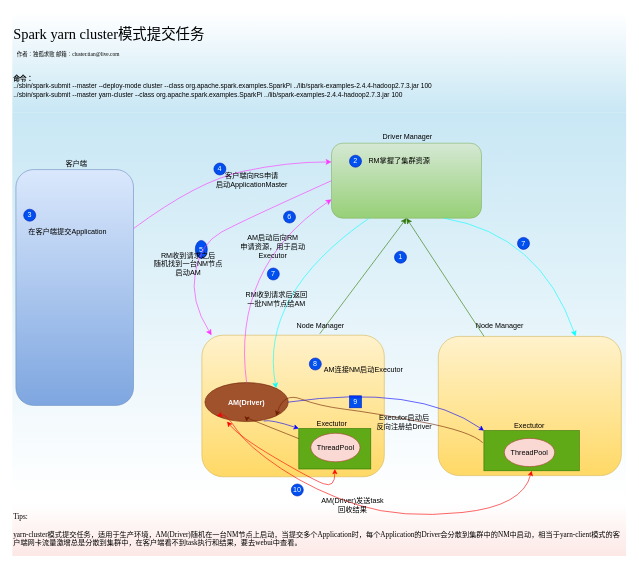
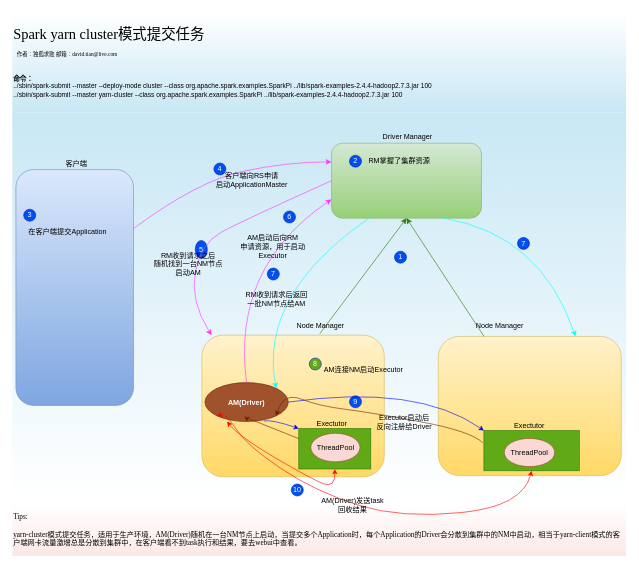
  <mxCell id="0" />
  <mxCell id="1" parent="0" />
  <mxCell id="2" value="&lt;b&gt;&lt;br&gt;&lt;br&gt;&lt;br&gt;&lt;br&gt;&lt;br&gt;&lt;br&gt;命令：&lt;/b&gt;&lt;br&gt;../sbin/spark-submit --master --deploy-mode cluster --class org.apache.spark.examples.SparkPi ../lib/spark-examples-2.4.4-hadoop2.7.3.jar 100&lt;br&gt;../sbin/spark-submit --master yarn-cluster --class org.apache.spark.examples.SparkPi ../lib/spark-examples-2.4.4-hadoop2.7.3.jar 100" style="text;html=1;strokeColor=none;fillColor=#b1ddf0;align=left;verticalAlign=middle;whiteSpace=wrap;rounded=0;fontFamily=Helvetica;fontSize=11;gradientColor=#ffffff;gradientDirection=north;opacity=70;" vertex="1" parent="1"><mxGeometry x="20" y="20" width="1023" height="167" as="geometry" /></mxCell>
  <mxCell id="3" value="" style="rounded=0;whiteSpace=wrap;html=1;fillColor=#b1ddf0;strokeColor=none;gradientColor=#ffffff;opacity=70;" vertex="1" parent="1"><mxGeometry x="20" y="187" width="1023" height="641" as="geometry" /></mxCell>
  <mxCell id="4" value="" style="rounded=1;whiteSpace=wrap;html=1;fontFamily=Helvetica;fontSize=9;align=left;fillColor=#fff2cc;strokeColor=#d6b656;gradientColor=#ffd966;" vertex="1" parent="1"><mxGeometry x="336" y="558" width="304" height="236" as="geometry" /></mxCell>
  <mxCell id="5" value="" style="rounded=0;whiteSpace=wrap;html=1;fillColor=#60a917;strokeColor=#2D7600;fontColor=#ffffff;" vertex="1" parent="1"><mxGeometry x="497.5" y="713.5" width="120" height="67.5" as="geometry" /></mxCell>
  <mxCell id="6" value="" style="rounded=1;whiteSpace=wrap;html=1;fontFamily=Helvetica;fontSize=9;align=left;gradientColor=#ffd966;fillColor=#fff2cc;strokeColor=#d6b656;" vertex="1" parent="1"><mxGeometry x="730" y="560" width="305" height="232" as="geometry" /></mxCell>
  <mxCell id="7" value="" style="rounded=0;whiteSpace=wrap;html=1;fillColor=#60a917;strokeColor=#2D7600;fontColor=#ffffff;" vertex="1" parent="1"><mxGeometry x="806" y="717" width="159" height="67" as="geometry" /></mxCell>
  <mxCell id="8" value="" style="rounded=1;whiteSpace=wrap;html=1;fontFamily=Helvetica;fontSize=9;align=left;fillColor=#dae8fc;strokeColor=#6c8ebf;gradientColor=#7ea6e0;" vertex="1" parent="1"><mxGeometry x="26" y="282" width="196" height="393" as="geometry" /></mxCell>
  <mxCell id="9" value="Spark yarn cluster模式提交任务" style="text;html=1;strokeColor=none;fillColor=none;align=left;verticalAlign=middle;whiteSpace=wrap;rounded=0;fontSize=24;fontFamily=Comic Sans MS;" vertex="1" parent="1"><mxGeometry x="20" y="20" width="1014" height="71" as="geometry" /></mxCell>
- <mxCell id="10" value="作者：独孤求败 邮箱：cluster.tian@live.com" style="text;html=1;strokeColor=none;fillColor=none;align=left;verticalAlign=middle;whiteSpace=wrap;rounded=0;fontSize=9;fontFamily=Comic Sans MS;" vertex="1" parent="1"><mxGeometry x="26" y="80" width="360" height="20" as="geometry" /></mxCell>
+ <mxCell id="10" value="作者：独孤求败 邮箱：david.tian@live.com" style="text;html=1;strokeColor=none;fillColor=none;align=left;verticalAlign=middle;whiteSpace=wrap;rounded=0;fontSize=9;fontFamily=Comic Sans MS;" vertex="1" parent="1"><mxGeometry x="26" y="80" width="360" height="20" as="geometry" /></mxCell>
  <mxCell id="11" value="Master掌握了集群资源" style="text;html=1;strokeColor=none;fillColor=none;align=left;verticalAlign=middle;whiteSpace=wrap;rounded=0;fontFamily=Helvetica;fontSize=12;" vertex="1" parent="1"><mxGeometry x="602" y="240.5" width="130" height="35" as="geometry" /></mxCell>
  <mxCell id="12" value="在客户端提交Application" style="text;html=1;strokeColor=none;fillColor=none;align=left;verticalAlign=middle;whiteSpace=wrap;rounded=0;fontFamily=Helvetica;fontSize=12;" vertex="1" parent="1"><mxGeometry x="45" y="360" width="150" height="50" as="geometry" /></mxCell>
  <mxCell id="13" value="2" style="ellipse;whiteSpace=wrap;html=1;aspect=fixed;fontFamily=Helvetica;fontSize=12;align=center;fillColor=#0050ef;strokeColor=#001DBC;fontColor=#ffffff;" vertex="1" parent="1"><mxGeometry x="572" y="248" width="20" height="20" as="geometry" /></mxCell>
  <mxCell id="14" value="3" style="ellipse;whiteSpace=wrap;html=1;aspect=fixed;fontFamily=Helvetica;fontSize=12;align=center;fillColor=#0050ef;strokeColor=#001DBC;fontColor=#ffffff;" vertex="1" parent="1"><mxGeometry x="39" y="348" width="20" height="20" as="geometry" /></mxCell>
  <mxCell id="15" value="4" style="ellipse;whiteSpace=wrap;html=1;aspect=fixed;fontFamily=Helvetica;fontSize=12;align=center;fillColor=#0050ef;strokeColor=#001DBC;fontColor=#ffffff;" vertex="1" parent="1"><mxGeometry x="356" y="271" width="20" height="20" as="geometry" /></mxCell>
- <mxCell id="16" value="9" style="whiteSpace=wrap;html=1;aspect=fixed;fontFamily=Helvetica;fontSize=12;align=center;fillColor=#0050ef;strokeColor=#001DBC;fontColor=#ffffff;rounded=0;" vertex="1" parent="1"><mxGeometry x="582" y="659" width="20" height="20" as="geometry" /></mxCell>
+ <mxCell id="16" value="9" style="ellipse;whiteSpace=wrap;html=1;aspect=fixed;fontFamily=Helvetica;fontSize=12;align=center;fillColor=#0050ef;strokeColor=#001DBC;fontColor=#ffffff;" vertex="1" parent="1"><mxGeometry x="582" y="659" width="20" height="20" as="geometry" /></mxCell>
  <mxCell id="17" value="" style="rounded=1;whiteSpace=wrap;html=1;fontFamily=Helvetica;fontSize=9;align=left;fillColor=#d5e8d4;strokeColor=#82b366;gradientColor=#97d077;" vertex="1" parent="1"><mxGeometry x="552" y="238" width="250" height="125" as="geometry" /></mxCell>
  <mxCell id="18" style="rounded=0;orthogonalLoop=1;jettySize=auto;html=1;exitX=0.75;exitY=0;exitDx=0;exitDy=0;entryX=0.5;entryY=1;entryDx=0;entryDy=0;fontFamily=Helvetica;fontSize=12;strokeColor=#2D7600;strokeWidth=1;fillColor=#60a917;endSize=7;" edge="1" parent="1" target="17"><mxGeometry relative="1" as="geometry"><mxPoint x="532.5" y="555.5" as="sourcePoint" /></mxGeometry></mxCell>
  <mxCell id="19" style="edgeStyle=none;rounded=0;orthogonalLoop=1;jettySize=auto;html=1;exitX=0.25;exitY=0;exitDx=0;exitDy=0;entryX=0.5;entryY=1;entryDx=0;entryDy=0;fontFamily=Helvetica;fontSize=12;strokeColor=#2D7600;strokeWidth=1;fillColor=#60a917;endSize=7;" edge="1" parent="1" source="6" target="17"><mxGeometry relative="1" as="geometry" /></mxCell>
  <mxCell id="20" value="Driver Manager" style="text;html=1;strokeColor=none;fillColor=none;align=center;verticalAlign=middle;whiteSpace=wrap;rounded=0;fontFamily=Helvetica;fontSize=12;" vertex="1" parent="1"><mxGeometry x="622" y="218" width="114" height="20" as="geometry" /></mxCell>
  <mxCell id="21" value="Node Manager" style="text;html=1;strokeColor=none;fillColor=none;align=center;verticalAlign=middle;whiteSpace=wrap;rounded=0;fontFamily=Helvetica;fontSize=12;" vertex="1" parent="1"><mxGeometry x="492" y="533" width="84" height="20" as="geometry" /></mxCell>
  <mxCell id="22" value="Node Manager" style="text;html=1;strokeColor=none;fillColor=none;align=center;verticalAlign=middle;whiteSpace=wrap;rounded=0;fontFamily=Helvetica;fontSize=12;" vertex="1" parent="1"><mxGeometry x="783" y="533" width="99" height="20" as="geometry" /></mxCell>
  <mxCell id="23" value="客户端" style="text;html=1;strokeColor=none;fillColor=none;align=center;verticalAlign=middle;whiteSpace=wrap;rounded=0;fontFamily=Helvetica;fontSize=12;" vertex="1" parent="1"><mxGeometry x="107" y="263" width="40" height="20" as="geometry" /></mxCell>
  <mxCell id="24" value="RM掌握了集群资源" style="text;html=1;strokeColor=none;fillColor=none;align=left;verticalAlign=middle;whiteSpace=wrap;rounded=0;fontFamily=Helvetica;fontSize=12;" vertex="1" parent="1"><mxGeometry x="612" y="250.5" width="130" height="35" as="geometry" /></mxCell>
  <mxCell id="25" value="" style="curved=1;endArrow=classic;html=1;fontFamily=Helvetica;fontSize=12;entryX=0;entryY=0;entryDx=0;entryDy=0;startArrow=none;startFill=0;strokeColor=#0000FF;strokeWidth=1;exitX=0.705;exitY=0.985;exitDx=0;exitDy=0;exitPerimeter=0;" edge="1" parent="1" source="32" target="5"><mxGeometry width="50" height="50" relative="1" as="geometry"><mxPoint x="535.5" y="673.5" as="sourcePoint" /><mxPoint x="839" y="616" as="targetPoint" /><Array as="points"><mxPoint x="451" y="698" /></Array></mxGeometry></mxCell>
  <mxCell id="26" value="AM连接NM启动Executor" style="text;html=1;strokeColor=none;fillColor=none;align=center;verticalAlign=middle;whiteSpace=wrap;rounded=0;fontFamily=Helvetica;fontSize=12;" vertex="1" parent="1"><mxGeometry x="488" y="605" width="235" height="20" as="geometry" /></mxCell>
  <mxCell id="27" value="1" style="ellipse;whiteSpace=wrap;html=1;aspect=fixed;fontFamily=Helvetica;fontSize=12;align=center;fillColor=#0050ef;strokeColor=#001DBC;fontColor=#ffffff;" vertex="1" parent="1"><mxGeometry x="657" y="418" width="20" height="20" as="geometry" /></mxCell>
  <mxCell id="28" value="2" style="ellipse;whiteSpace=wrap;html=1;aspect=fixed;fontFamily=Helvetica;fontSize=12;align=center;fillColor=#0050ef;strokeColor=#001DBC;fontColor=#ffffff;" vertex="1" parent="1"><mxGeometry x="582" y="258" width="20" height="20" as="geometry" /></mxCell>
  <mxCell id="29" value="7" style="ellipse;whiteSpace=wrap;html=1;aspect=fixed;fontFamily=Helvetica;fontSize=12;align=center;fillColor=#0050ef;strokeColor=#001DBC;fontColor=#ffffff;" vertex="1" parent="1"><mxGeometry x="862" y="395" width="20" height="20" as="geometry" /></mxCell>
- <mxCell id="30" value="8" style="ellipse;whiteSpace=wrap;html=1;aspect=fixed;fontFamily=Helvetica;fontSize=12;align=center;fillColor=#0050ef;strokeColor=#001DBC;fontColor=#ffffff;" vertex="1" parent="1"><mxGeometry x="515" y="596" width="20" height="20" as="geometry" /></mxCell>
+ <mxCell id="30" value="8" style="ellipse;whiteSpace=wrap;html=1;aspect=fixed;fontFamily=Helvetica;fontSize=12;align=center;fillColor=#60a917;strokeColor=#001DBC;fontColor=#ffffff;" vertex="1" parent="1"><mxGeometry x="515" y="596" width="20" height="20" as="geometry" /></mxCell>
  <mxCell id="31" value="Tips:&lt;br&gt;&lt;br&gt;yarn-cluster模式提交任务，适用于生产环境，AM(Driver)随机在一台NM节点上启动，当提交多个Application时，每个Application的Driver会分散到集群中的NM中启动，相当于yarn-client模式的客户端网卡流量激增总是分散到集群中，在客户端看不到task执行和结果，要去webui中查看。" style="rounded=0;whiteSpace=wrap;html=1;fontFamily=Comic Sans MS;fontSize=12;align=left;fillColor=#fad9d5;strokeColor=none;gradientColor=#ffffff;gradientDirection=north;opacity=60;" vertex="1" parent="1"><mxGeometry x="20" y="838" width="1023" height="88" as="geometry" /></mxCell>
  <mxCell id="32" value="AM(Driver)" style="ellipse;whiteSpace=wrap;html=1;fontFamily=Helvetica;fontSize=12;align=center;fontStyle=1;fillColor=#a0522d;strokeColor=#6D1F00;fontColor=#ffffff;" vertex="1" parent="1"><mxGeometry x="341" y="637" width="139" height="65" as="geometry" /></mxCell>
  <mxCell id="33" value="5" style="ellipse;whiteSpace=wrap;html=1;aspect=fixed;fontFamily=Helvetica;fontSize=12;align=center;fillColor=#0050ef;strokeColor=#001DBC;fontColor=#ffffff;" vertex="1" parent="1"><mxGeometry x="325" y="400" width="20" height="30" as="geometry" /></mxCell>
  <mxCell id="34" value="" style="curved=1;endArrow=classic;html=1;exitX=0;exitY=0.5;exitDx=0;exitDy=0;entryX=0.053;entryY=0;entryDx=0;entryDy=0;strokeColor=#FF33FF;strokeWidth=1;entryPerimeter=0;fillColor=#d80073;endSize=7;" edge="1" parent="1" source="17" target="4"><mxGeometry width="50" height="50" relative="1" as="geometry"><mxPoint x="432" y="628" as="sourcePoint" /><mxPoint x="407.5" y="555.5" as="targetPoint" /><Array as="points"><mxPoint x="402" y="368" /><mxPoint x="334" y="405" /><mxPoint x="316" y="501" /></Array></mxGeometry></mxCell>
  <mxCell id="35" value="RM收到请求之后&lt;br&gt;随机找到一台NM节点&lt;br&gt;启动AM" style="text;html=1;align=center;verticalAlign=middle;resizable=0;points=[];labelBackgroundColor=none;labelBorderColor=none;" vertex="1" connectable="0" parent="34"><mxGeometry x="0.17" y="2" relative="1" as="geometry"><mxPoint x="-26.38" y="33.11" as="offset" /></mxGeometry></mxCell>
  <mxCell id="36" value="" style="curved=1;endArrow=classic;html=1;exitX=0.5;exitY=0;exitDx=0;exitDy=0;entryX=0;entryY=0.75;entryDx=0;entryDy=0;strokeColor=#FF33FF;strokeWidth=1;fillColor=#60a917;endSize=7;" edge="1" parent="1" source="32" target="17"><mxGeometry width="50" height="50" relative="1" as="geometry"><mxPoint x="432" y="628" as="sourcePoint" /><mxPoint x="482" y="578" as="targetPoint" /><Array as="points"><mxPoint x="385" y="445" /></Array></mxGeometry></mxCell>
  <mxCell id="37" value="AM启动后向RM&lt;br&gt;申请资源，用于启动&lt;br&gt;Executor" style="text;html=1;align=center;verticalAlign=middle;resizable=0;points=[];labelBackgroundColor=none;" vertex="1" connectable="0" parent="36"><mxGeometry x="0.231" y="-16" relative="1" as="geometry"><mxPoint x="18.95" y="-21.41" as="offset" /></mxGeometry></mxCell>
  <mxCell id="38" value="6" style="ellipse;whiteSpace=wrap;html=1;aspect=fixed;fontFamily=Helvetica;fontSize=12;align=center;fillColor=#0050ef;strokeColor=#001DBC;fontColor=#ffffff;" vertex="1" parent="1"><mxGeometry x="472" y="351" width="20" height="20" as="geometry" /></mxCell>
  <mxCell id="39" value="" style="curved=1;endArrow=classic;html=1;exitX=0.25;exitY=1;exitDx=0;exitDy=0;entryX=1;entryY=0;entryDx=0;entryDy=0;strokeColor=#00FFFF;strokeWidth=1;fillColor=#b1ddf0;endSize=7;" edge="1" parent="1" source="17" target="32"><mxGeometry width="50" height="50" relative="1" as="geometry"><mxPoint x="432" y="628" as="sourcePoint" /><mxPoint x="504" y="555.5" as="targetPoint" /><Array as="points"><mxPoint x="431" y="490" /></Array></mxGeometry></mxCell>
  <mxCell id="40" value="RM收到请求后返回&lt;br&gt;一批NM节点给AM" style="text;html=1;align=center;verticalAlign=middle;resizable=0;points=[];labelBackgroundColor=none;" vertex="1" connectable="0" parent="39"><mxGeometry x="0.069" y="22" relative="1" as="geometry"><mxPoint as="offset" /></mxGeometry></mxCell>
  <mxCell id="41" value="" style="curved=1;endArrow=classic;html=1;exitX=0.75;exitY=1;exitDx=0;exitDy=0;entryX=0.75;entryY=0;entryDx=0;entryDy=0;strokeColor=#00FFFF;strokeWidth=1;fillColor=#b1ddf0;endSize=7;" edge="1" parent="1" source="17" target="6"><mxGeometry width="50" height="50" relative="1" as="geometry"><mxPoint x="552" y="628" as="sourcePoint" /><mxPoint x="602" y="578" as="targetPoint" /><Array as="points"><mxPoint x="900" y="390" /></Array></mxGeometry></mxCell>
  <mxCell id="42" value="7" style="ellipse;whiteSpace=wrap;html=1;aspect=fixed;fontFamily=Helvetica;fontSize=12;align=center;fillColor=#0050ef;strokeColor=#001DBC;fontColor=#ffffff;" vertex="1" parent="1"><mxGeometry x="445" y="446" width="20" height="20" as="geometry" /></mxCell>
  <mxCell id="43" value="" style="curved=1;endArrow=classic;html=1;exitX=1;exitY=0.25;exitDx=0;exitDy=0;entryX=0;entryY=0.25;entryDx=0;entryDy=0;strokeColor=#FF33FF;strokeWidth=1;fillColor=#d80073;endSize=7;" edge="1" parent="1" source="8" target="17"><mxGeometry width="50" height="50" relative="1" as="geometry"><mxPoint x="157.426" y="532.716" as="sourcePoint" /><mxPoint x="562" y="373" as="targetPoint" /><Array as="points"><mxPoint x="329" y="301" /><mxPoint x="479" y="269" /></Array></mxGeometry></mxCell>
  <mxCell id="44" value="客户端向RS申请&lt;br&gt;启动ApplicationMaster" style="text;html=1;align=center;verticalAlign=middle;resizable=0;points=[];labelBackgroundColor=none;" vertex="1" connectable="0" parent="43"><mxGeometry x="0.231" y="-16" relative="1" as="geometry"><mxPoint as="offset" /></mxGeometry></mxCell>
  <mxCell id="45" value="Exectutor" style="text;html=1;strokeColor=none;fillColor=none;align=center;verticalAlign=middle;whiteSpace=wrap;rounded=0;" vertex="1" parent="1"><mxGeometry x="862" y="699" width="40" height="20" as="geometry" /></mxCell>
  <mxCell id="46" value="ThreadPool" style="ellipse;whiteSpace=wrap;html=1;fillColor=#fad9d5;strokeColor=#ae4132;" vertex="1" parent="1"><mxGeometry x="517.5" y="721.5" width="82" height="47.5" as="geometry" /></mxCell>
  <mxCell id="47" value="ThreadPool" style="ellipse;whiteSpace=wrap;html=1;fillColor=#fad9d5;strokeColor=#ae4132;" vertex="1" parent="1"><mxGeometry x="840" y="730" width="84" height="47" as="geometry" /></mxCell>
  <mxCell id="48" value="Exectutor" style="text;html=1;strokeColor=none;fillColor=none;align=center;verticalAlign=middle;whiteSpace=wrap;rounded=0;" vertex="1" parent="1"><mxGeometry x="532.5" y="696" width="40" height="20" as="geometry" /></mxCell>
  <mxCell id="49" value="" style="curved=1;endArrow=classic;html=1;exitX=1;exitY=0.5;exitDx=0;exitDy=0;entryX=0;entryY=0;entryDx=0;entryDy=0;strokeColor=#0000FF;strokeWidth=1;" edge="1" parent="1" source="32" target="7"><mxGeometry width="50" height="50" relative="1" as="geometry"><mxPoint x="624.5" y="373" as="sourcePoint" /><mxPoint x="514" y="565.5" as="targetPoint" /><Array as="points"><mxPoint x="695" y="639" /></Array></mxGeometry></mxCell>
  <mxCell id="50" value="" style="curved=1;endArrow=classic;html=1;exitX=0.243;exitY=0.764;exitDx=0;exitDy=0;strokeColor=#6D1F00;strokeWidth=1;fillColor=#a0522d;exitPerimeter=0;entryX=1;entryY=1;entryDx=0;entryDy=0;" edge="1" parent="1" source="6" target="32"><mxGeometry width="50" height="50" relative="1" as="geometry"><mxPoint x="749.5" y="373" as="sourcePoint" /><mxPoint x="157.426" y="589.284" as="targetPoint" /><Array as="points"><mxPoint x="784" y="718" /><mxPoint x="619" y="687" /><mxPoint x="531" y="676" /><mxPoint x="472" y="653" /></Array></mxGeometry></mxCell>
  <mxCell id="51" value="" style="curved=1;endArrow=classic;html=1;exitX=0;exitY=0.25;exitDx=0;exitDy=0;entryX=0.5;entryY=1;entryDx=0;entryDy=0;strokeColor=#6D1F00;strokeWidth=1;fillColor=#a0522d;" edge="1" parent="1" source="5" target="32"><mxGeometry width="50" height="50" relative="1" as="geometry"><mxPoint x="855.75" y="717.5" as="sourcePoint" /><mxPoint x="175" y="561" as="targetPoint" /><Array as="points"><mxPoint x="411" y="696" /></Array></mxGeometry></mxCell>
  <mxCell id="52" value="Executor启动后&lt;br&gt;反向注册给Driver" style="text;html=1;align=center;verticalAlign=middle;resizable=0;points=[];labelBackgroundColor=none;" vertex="1" connectable="0" parent="51"><mxGeometry x="0.452" y="-1" relative="1" as="geometry"><mxPoint x="241.13" y="-0.07" as="offset" /></mxGeometry></mxCell>
  <mxCell id="53" value="" style="curved=1;endArrow=classic;html=1;entryX=0.5;entryY=1;entryDx=0;entryDy=0;strokeColor=#FA0000;strokeWidth=1;fillColor=#e51400;exitX=0.266;exitY=1;exitDx=0;exitDy=0;exitPerimeter=0;startArrow=classic;startFill=1;" edge="1" parent="1" source="32" target="5"><mxGeometry width="50" height="50" relative="1" as="geometry"><mxPoint x="115" y="601" as="sourcePoint" /><mxPoint x="362.112" y="568" as="targetPoint" /><Array as="points"><mxPoint x="398" y="727" /><mxPoint x="519" y="798" /><mxPoint x="558" y="813" /></Array></mxGeometry></mxCell>
  <mxCell id="54" value="" style="curved=1;endArrow=classic;html=1;exitX=0;exitY=1;exitDx=0;exitDy=0;entryX=0.5;entryY=1;entryDx=0;entryDy=0;strokeColor=#FA0000;strokeWidth=1;fillColor=#e51400;startArrow=classic;startFill=1;" edge="1" parent="1" source="32" target="7"><mxGeometry width="50" height="50" relative="1" as="geometry"><mxPoint x="105.04" y="600.04" as="sourcePoint" /><mxPoint x="542" y="725" as="targetPoint" /><Array as="points"><mxPoint x="376" y="688" /><mxPoint x="411" y="742" /><mxPoint x="524" y="818" /><mxPoint x="668" y="864" /><mxPoint x="871" y="843" /></Array></mxGeometry></mxCell>
  <mxCell id="55" value="AM(Driver)发送task&lt;br&gt;回收结果" style="text;html=1;align=center;verticalAlign=middle;resizable=0;points=[];labelBackgroundColor=none;" vertex="1" connectable="0" parent="54"><mxGeometry x="-0.452" y="5" relative="1" as="geometry"><mxPoint x="95.86" y="50.94" as="offset" /></mxGeometry></mxCell>
  <mxCell id="56" value="10" style="ellipse;whiteSpace=wrap;html=1;aspect=fixed;fontFamily=Helvetica;fontSize=12;align=center;fillColor=#0050ef;strokeColor=#001DBC;fontColor=#ffffff;" vertex="1" parent="1"><mxGeometry x="485" y="806" width="20" height="20" as="geometry" /></mxCell>
